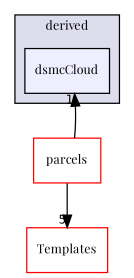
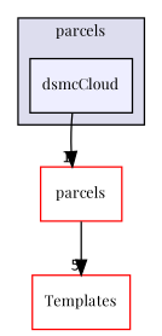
  digraph {
    compound=true
    fontname="Playfair Display"
    node [fontname="Playfair Display" fontsize=10 shape=box color=red]
    edge [fontname="Playfair Display" labeldistance=1.5 labelfontname=Helvetica labelfontsize=10]
    n1 [fillcolor="#eeeeff" label=dsmcCloud pencolor=black style=filled color=""]
    n2 [label=parcels]
    n3 [label=Templates]
    subgraph cluster_1 {
      bgcolor="#ddddee"
      fontsize=10
-     label=derived
+     label=parcels
      pencolor=black
      n1
    }
-   n2 -> n1 [headlabel=1]
+   n1 -> n2 [headlabel=1]
    n2 -> n3 [headlabel=5]
  }
